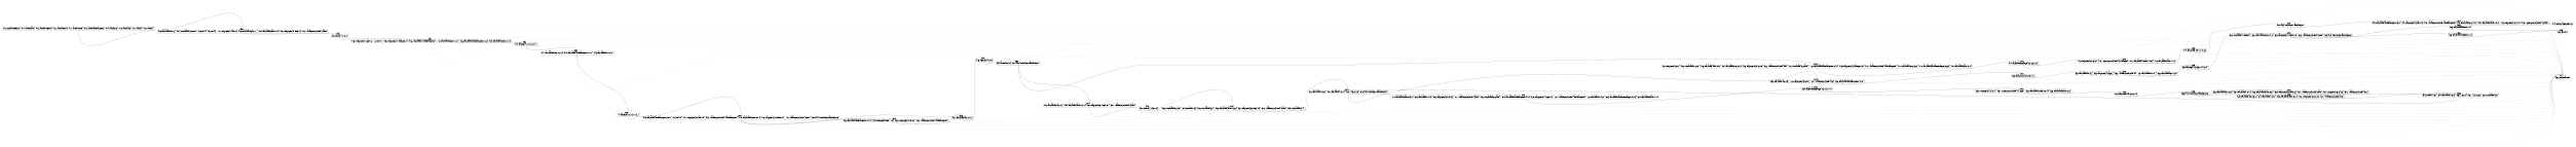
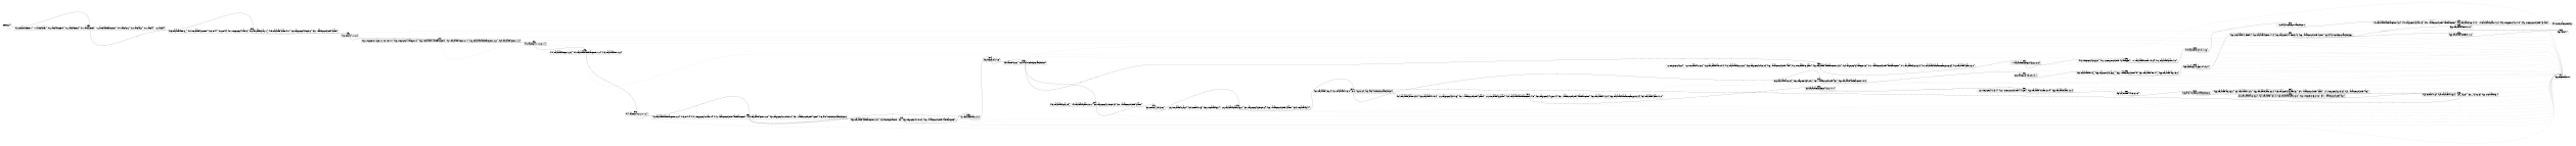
  digraph {
    rankdir=LR
    node [shape=record]
    edge [headport=n tailport=s]
+   BB_entry244 [shape=none]
    n2 [label="{9713: constant[undefined,v1]|9714: vardecl['param']|9715: vardecl['blockResult']|9716: vardecl['fnResult']|9717: vardecl['context']|9718: vardecl['handlebarsOptions']|9719: vardecl['prop']|9720: vardecl['args']|9721: vardecl['i']|9722: vardecl['l']}"]
    n3 [label="{9723: read-variable['this',v3,-]|9724: write-variable[v3,'context']*|9725: new[v4]|9726: new[v5]|9727: write-property[v4,'hash',v5]|9728: read-variable['Array',v7,-]|9729: read-variable['params',v9,v2]|9730: read-property[v9,'length',v8]|9731: \<variable-non-null-undef\>['params']}"]
    n4 [label="{9732: construct [-,v7,v8,v6]}"]
    n5 [label="{9868: exceptional-return}"]
    n6 [label="{9733: write-property[v4,'types',v6]|9734: new[v10]|9735: write-property[v4,'hashTypes',v10]|9736: write-variable[v4,'handlebarsOptions']*|9737: read-variable['merge',v12,v11]|9738: read-variable['handlebarsOptions',v13,v2]|9739: read-variable['options',v14,v2]}"]
    n7 [label="{9740: call-merge [v11,v12,v13,v14,-]*}"]
    n8 [label="{9741: read-variable['merge',v16,v15]|9742: read-variable['handlebarsOptions',v17,v2]|9743: read-variable['env',v18,v2]}"]
    n9 [label="{9744: call-merge [v15,v16,v17,v18,-]*}"]
    n10 [label="{9745: read-variable['handlebarsOptions',v20,v2]|9746: new[v19]|9747: write-property[v20,'hash',v19]|9748: \<variable-non-null-undef\>['handlebarsOptions']*|9749: read-variable['options',v22,v2]|9750: read-property[v22,'isBlock',v21]|9751: \<variable-non-null-undef\>['options']|9752: if[v21](true-block:3002,false-block:3003)}"]
    n11 [label="{9753: read-variable['handlebarsOptions',v24,v2]|9754: function-expr[function ( ),v23]|9755: write-property[v24,'fn',v23]|9756: \<variable-non-null-undef\>['handlebarsOptions']*}"]
    n12 [label="{9757: read-variable['hash',v24,v2]}"]
    n13 [label="{9758: begin-for-in[v24,v25]}"]
    n14 [label="{9759: has-next[v25,v26]|9760: if[v26](true-block:3006,false-block:3014)}"]
    n15 [label="{9761: next-property[v25,v27]|9762: write-variable[v27,'prop']|9763: read-variable['hash',v29,v2]|9764: read-variable['prop',v30,v2]|9765: read-property[v29,v30,v28]|9766: \<variable-non-null-undef\>['hash']|9767: write-variable[v28,'param']*|9768: read-variable['handlebarsOptions',v34,v2]|9769: read-property[v34,'hashTypes',v32]|9770: \<variable-non-null-undef\>['handlebarsOptions']|9771: read-variable['prop',v33,v2]|9772: read-variable['calculateCompatType',v36,v35]|9773: read-variable['param',v37,v2]}"]
    n16 [label="{9798: read-variable['Array',v29,-]|9799: read-variable['params',v31,v2]|9800: read-property[v31,'length',v30]|9801: \<variable-non-null-undef\>['params']}"]
    n17 [label="{9774: call-calculateCompatType [v35,v36,v37,v31]}"]
    n18 [label="{9802: construct [-,v29,v30,v28]}"]
    n19 [label="{9775: write-property[v32,v33,v31]|9776: \<property-non-null-undef\>[v34,'hashTypes']*|9777: read-variable['isStream',v40,v39]|9778: read-variable['param',v41,v2]}"]
    n20 [label="{9803: write-variable[v28,'args']*|9804: constant[0.0,v33]|9805: write-variable[v33,'i']*|9806: read-variable['params',v35,v2]|9807: read-property[v35,'length',v34]|9808: \<variable-non-null-undef\>['params']|9809: write-variable[v34,'l']*}"]
    n21 [label="{9779: call-isStream [v39,v40,v41,v38]}"]
    n22 [label="{9780: if[v38](true-block:3011,false-block:3012)}"]
    n23 [label="{9790: read-variable['handlebarsOptions',v45,v2]|9791: read-property[v45,'hash',v43]|9792: \<variable-non-null-undef\>['handlebarsOptions']|9793: read-variable['prop',v44,v2]|9794: read-variable['param',v42,v2]|9795: write-property[v43,v44,v42]|9796: \<property-non-null-undef\>[v45,'hash']*}"]
    n24 [label="{9797: end-for-in(begin-node:9758)}"]
    n25 [label="{9810: read-variable['i',v36,v2]|9811: read-variable['l',v37,v2]|9812: \<[v36,v37,v32]|9813: if[v32](true-block:3018,false-block:3019)}"]
    n26 [label="{9814: read-variable['params',v39,v2]|9815: read-variable['i',v40,v2]|9816: read-property[v39,v40,v38]|9817: \<variable-non-null-undef\>['params']|9818: write-variable[v38,'param']*|9819: read-variable['handlebarsOptions',v44,v2]|9820: read-property[v44,'types',v42]|9821: \<variable-non-null-undef\>['handlebarsOptions']|9822: read-variable['i',v43,v2]|9823: read-variable['calculateCompatType',v46,v45]|9824: read-variable['param',v47,v2]}"]
    n27 [label="{9825: read-variable['args',v39,-]|9826: read-property[v39,'push',-]|9827: \<variable-non-null-undef\>['args']|9828: read-variable['handlebarsOptions',v40,v2]}"]
    n28 [label="{9829: call-calculateCompatType [v45,v46,v47,v41]}"]
    n29 [label="{9853: call-args.push [v39,'push',v40,-]*}"]
    n30 [label="{9830: write-property[v42,v43,v41]|9831: \<property-non-null-undef\>[v44,'types']*|9832: read-variable['isStream',v50,v49]|9833: read-variable['param',v51,v2]}"]
    n31 [label="{9854: read-variable['fn',v43,-]|9855: read-property[v43,'apply',-]|9856: \<variable-non-null-undef\>['fn']|9857: read-variable['this',v44,-]|9858: read-variable['args',v45,v2]}"]
    n32 [label="{9834: call-isStream [v49,v50,v51,v48]}"]
    n33 [label="{9859: call-fn.apply [v43,'apply',v44,v45,v41]}"]
    n34 [label="{9835: if[v48](true-block:3024,false-block:3025)}"]
    n35 [label="{9836: read-variable['args',v53,v2]|9837: read-variable['i',v54,v2]|9838: read-variable['param',v55,v2]|9839: read-property[v55,'_label',v52]|9840: \<variable-non-null-undef\>['param']|9841: write-property[v53,v54,v52]|9842: \<variable-non-null-undef\>['args']*}"]
    n36 [label="{9843: read-variable['args',v53,v2]|9844: read-variable['i',v54,v2]|9845: read-variable['param',v52,v2]|9846: write-property[v53,v54,v52]|9847: \<variable-non-null-undef\>['args']*}"]
    n37 [label="{9848: constant[1.0,v52]|9849: read-variable['i',v53,v2]|9850: +[v53,v54]|9851: +[v54,v52,v55]|9852: write-variable[v55,'i']}"]
    n38 [label="{9860: write-variable[v41,'fnResult']*|9861: read-variable['options',v47,v2]|9862: read-property[v47,'isBlock',v46]|9863: \<variable-non-null-undef\>['options']|9864: if[v46](true-block:3031,false-block:3032)}"]
    n39 [label="{9865: read-variable['blockResult',v1,v2]}"]
    n40 [label="{9866: read-variable['fnResult',v1,v2]}"]
    n41 [label="{9867: return[v1]}"]
+   BB_entry244 -> n2 [headlabel="    2994"]
    n2 -> n3 [headlabel="      2995"]
    n3 -> n4 [headlabel="      2996"]
    n3 -> n5 [color=gray headlabel="      3034"]
    n4 -> n5 [color=gray]
    n4 -> n6 [headlabel="      2997"]
    n6 -> n5 [color=gray]
    n6 -> n7 [headlabel="      2998"]
    n7 -> n5 [color=gray]
    n7 -> n8 [headlabel="      2999"]
    n8 -> n5 [color=gray]
    n8 -> n9 [headlabel="      3000"]
    n9 -> n5 [color=gray]
    n9 -> n10 [headlabel="      3001"]
    n10 -> n5 [color=gray]
    n10 -> n11 [headlabel="      3002"]
    n10 -> n12 [headlabel="      3003"]
    n11 -> n5 [color=gray]
    n11 -> n12
    n12 -> n5 [color=gray]
    n12 -> n13 [headlabel="      3004"]
    n13 -> n5 [color=gray]
    n13 -> n14 [headlabel="      3005"]
    n14 -> n15 [headlabel="      3006"]
    n14 -> n16 [headlabel="      3014"]
    n15 -> n5 [color=gray]
    n15 -> n17 [headlabel="      3007"]
    n16 -> n5 [color=gray]
    n16 -> n18 [headlabel="      3015"]
    n17 -> n5 [color=gray]
    n17 -> n19 [headlabel="      3008"]
    n18 -> n5 [color=gray]
    n18 -> n20 [headlabel="      3016"]
    n19 -> n5 [color=gray]
    n19 -> n21 [headlabel="      3009"]
    n20 -> n5 [color=gray]
    n20 -> n25 [headlabel="      3017"]
    n21 -> n5 [color=gray]
    n21 -> n22 [headlabel="      3010"]
    n22 -> n23 [headlabel="      3012"]
    n23 -> n5 [color=gray]
    n23 -> n24
    n24 -> n14 [color=gray]
    n25 -> n5 [color=gray]
    n25 -> n26 [headlabel="      3018"]
    n25 -> n27 [headlabel="      3019"]
    n26 -> n5 [color=gray]
    n26 -> n28 [headlabel="      3020"]
    n27 -> n5 [color=gray]
    n27 -> n29 [headlabel="      3027"]
    n28 -> n5 [color=gray]
    n28 -> n30 [headlabel="      3021"]
    n29 -> n5 [color=gray]
    n29 -> n31 [headlabel="      3028"]
    n30 -> n5 [color=gray]
    n30 -> n32 [headlabel="      3022"]
    n31 -> n5 [color=gray]
    n31 -> n33 [headlabel="      3029"]
    n32 -> n5 [color=gray]
    n32 -> n34 [headlabel="      3023"]
    n33 -> n5 [color=gray]
    n33 -> n38 [headlabel="      3030"]
    n34 -> n35 [headlabel="      3024"]
    n34 -> n36 [headlabel="      3025"]
    n35 -> n5 [color=gray]
    n35 -> n37 [headlabel="      3026"]
    n36 -> n5 [color=gray]
    n36 -> n37
    n37 -> n5 [color=gray]
    n37 -> n25
    n38 -> n5 [color=gray]
    n38 -> n39 [headlabel="      3031"]
    n38 -> n40 [headlabel="      3032"]
    n39 -> n5 [color=gray]
    n39 -> n41 [headlabel="      3033"]
    n40 -> n5 [color=gray]
    n40 -> n41
  }
